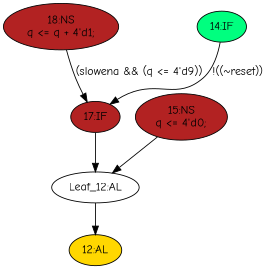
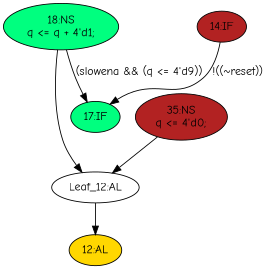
  strict digraph {
    fontname="Comic Neue"
    node [fillcolor=springgreen fontname="Comic Neue" statements="[]" style=filled typ=IfStatement]
    edge [cond="[]" fontname="Comic Neue" lineno=None]
-   n1 [ast="<pyverilog.vparser.ast.IfStatement object at 0x7fa207ca3610>" fillcolor=firebrick label="17:IF"]
-   n2 [ast="<pyverilog.vparser.ast.NonblockingSubstitution object at 0x7fa207c4ecd0>" fillcolor=firebrick label="18:NS\nq <= q + 4'd1;" statements="[<pyverilog.vparser.ast.NonblockingSubstitution object at 0x7fa207c4ecd0>]" typ=NonblockingSubstitution]
+   n1 [ast="<pyverilog.vparser.ast.IfStatement object at 0x7fa207ca3610>" label="17:IF"]
+   n2 [ast="<pyverilog.vparser.ast.NonblockingSubstitution object at 0x7fa207c4ecd0>" label="18:NS\nq <= q + 4'd1;" statements="[<pyverilog.vparser.ast.NonblockingSubstitution object at 0x7fa207c4ecd0>]" typ=NonblockingSubstitution]
    n3 [def_var="['q']" label="Leaf_12:AL" fillcolor="" statements="" style="" typ=""]
    n4 [ast="<pyverilog.vparser.ast.Always object at 0x7fa207d35390>" clk_sens=True fillcolor=gold label="12:AL" sens="['clk']" typ=Always use_var="['reset', 'q', 'slowena']"]
-   n5 [ast="<pyverilog.vparser.ast.IfStatement object at 0x7fa207c56750>" label="14:IF"]
-   n6 [ast="<pyverilog.vparser.ast.NonblockingSubstitution object at 0x7fa207c56810>" fillcolor=firebrick label="15:NS\nq <= 4'd0;" statements="[<pyverilog.vparser.ast.NonblockingSubstitution object at 0x7fa207c56810>]" typ=NonblockingSubstitution]
+   n5 [ast="<pyverilog.vparser.ast.IfStatement object at 0x7fa207c56750>" fillcolor=firebrick label="14:IF"]
+   n6 [ast="<pyverilog.vparser.ast.NonblockingSubstitution object at 0x7fa207c56810>" fillcolor=firebrick label="35:NS\nq <= 4'd0;" statements="[<pyverilog.vparser.ast.NonblockingSubstitution object at 0x7fa207c56810>]" typ=NonblockingSubstitution]
    n2 -> n1 [cond="['slowena', 'q']" label="(slowena && (q <= 4'd9))" lineno=17]
-   n1 -> n3
+   n2 -> n3
    n3 -> n4 [cond="" lineno=""]
    n5 -> n1 [cond="['reset']" label="!((~reset))" lineno=14]
    n6 -> n3
  }
